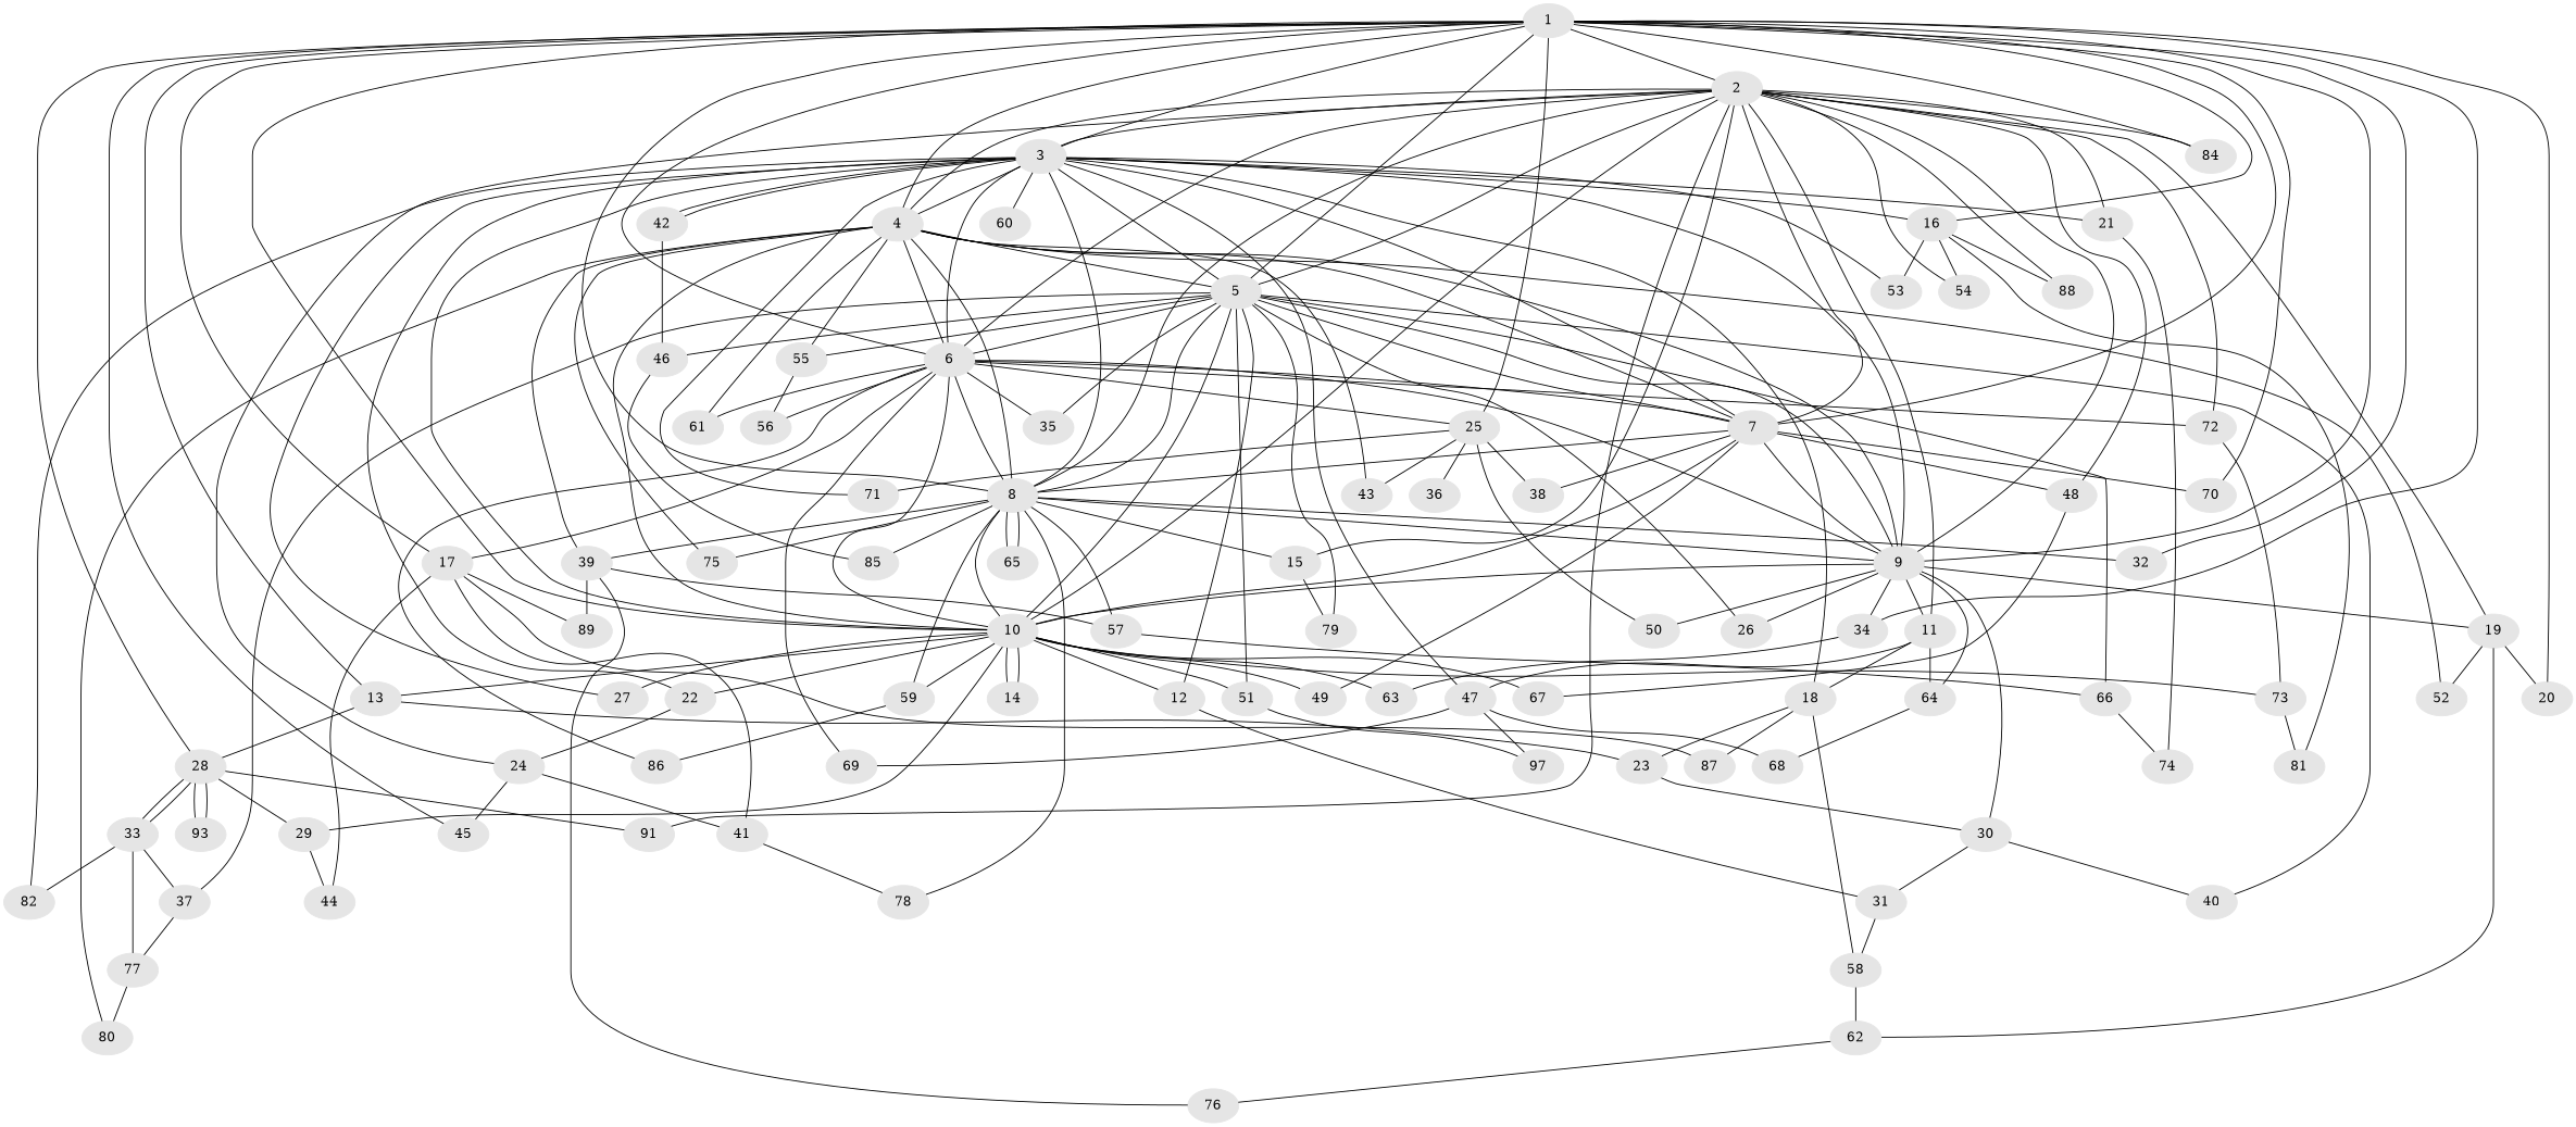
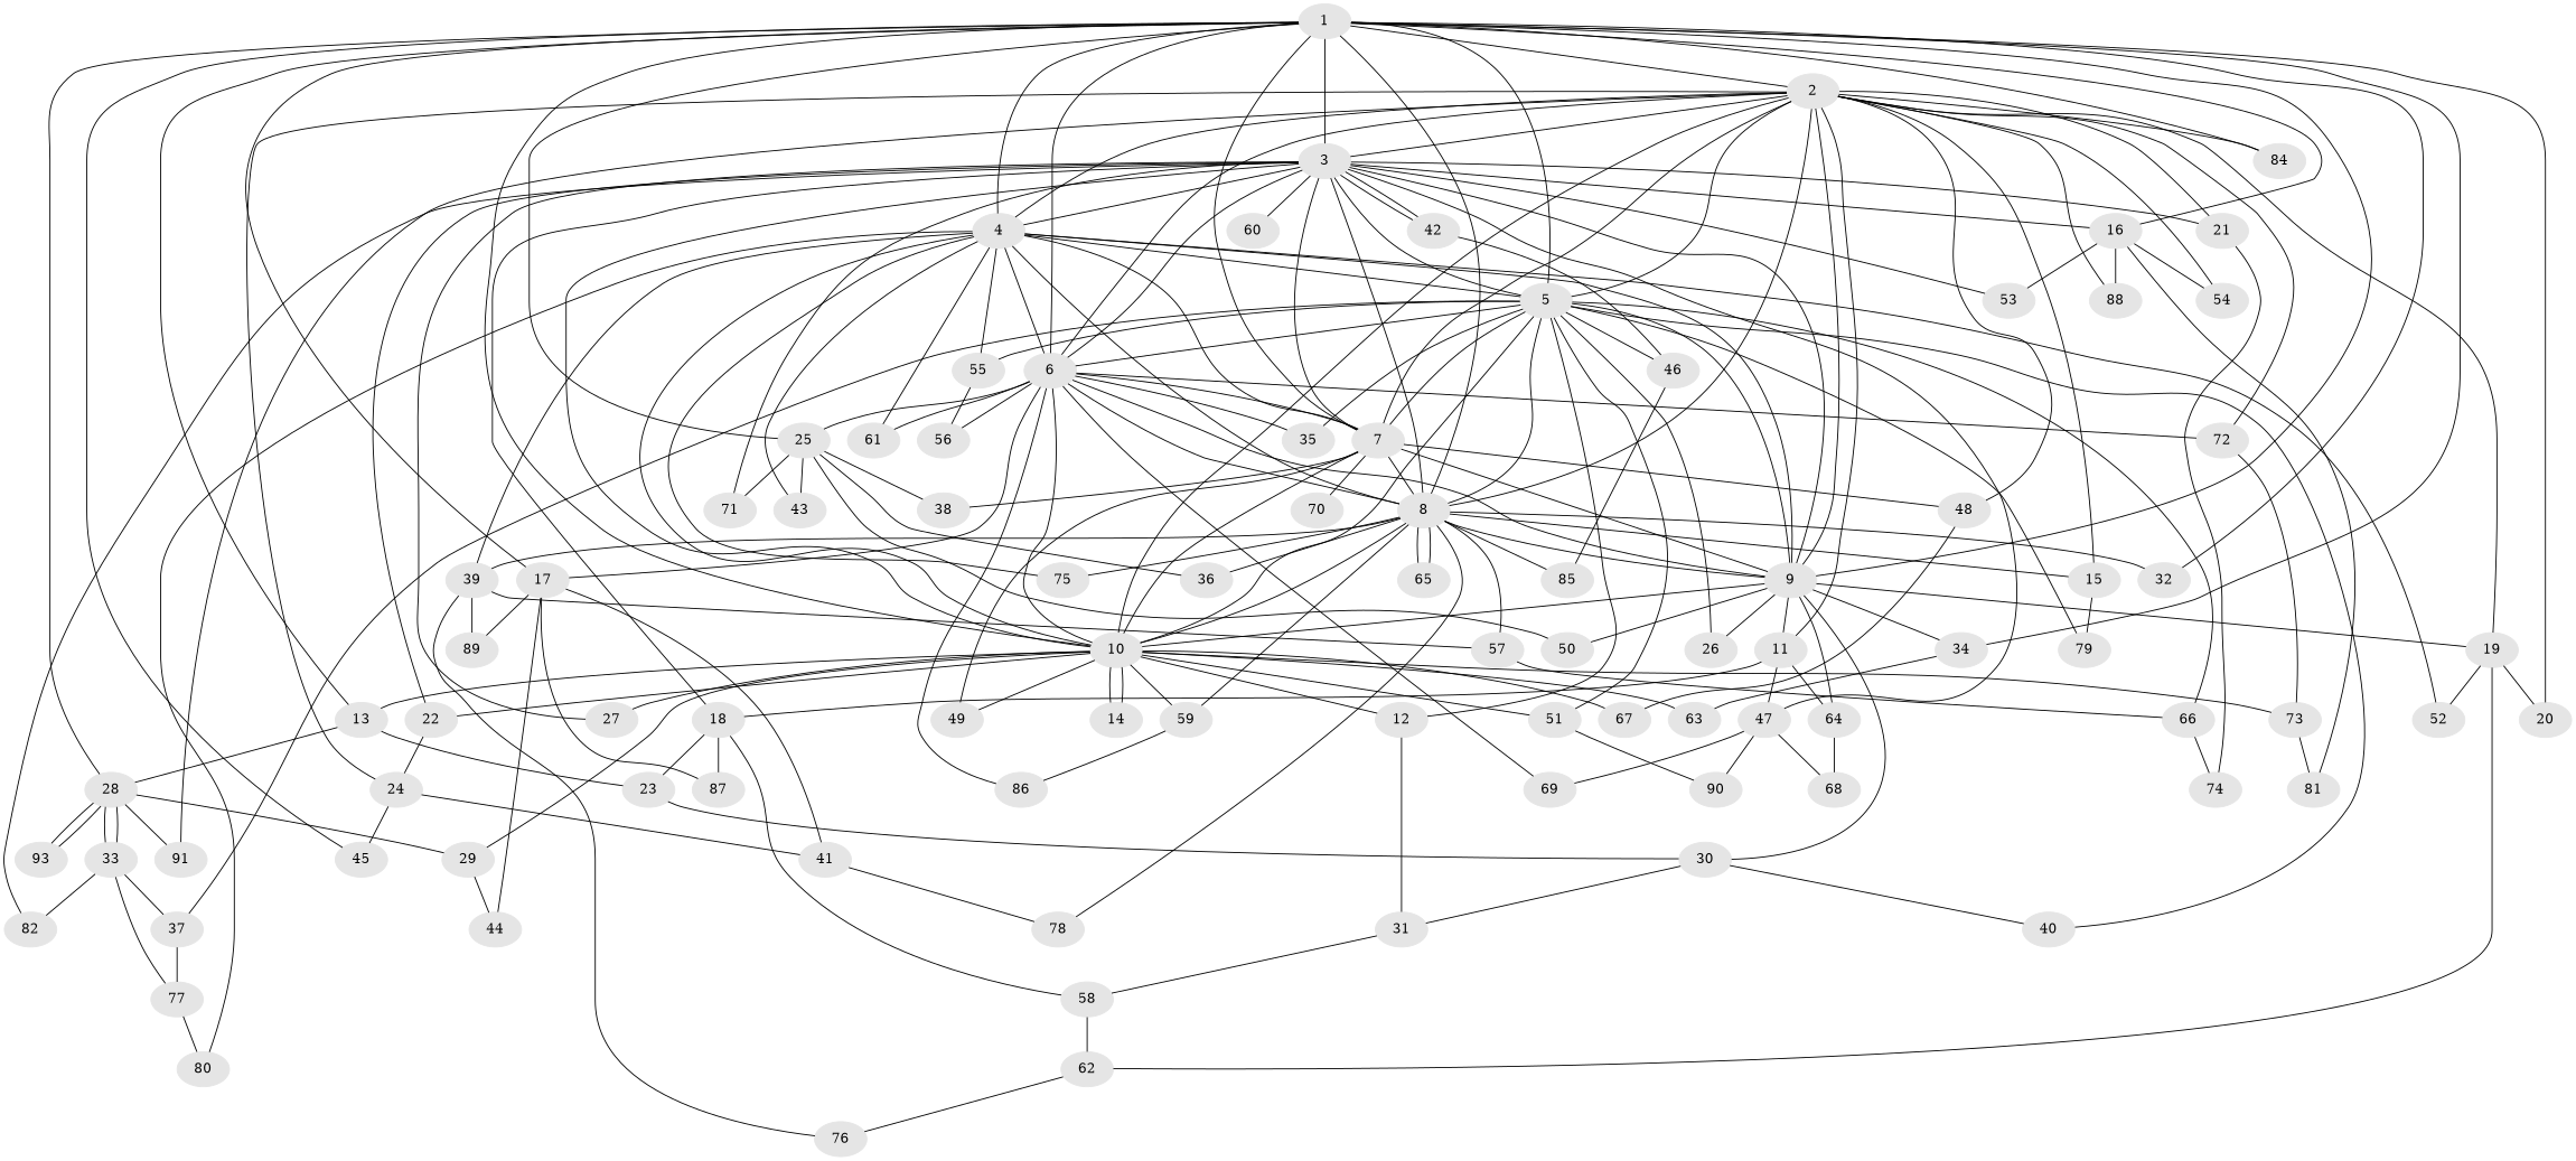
  graph {
    node [color=gray90 style=filled]
    1
    2
    3
    4
    5
    6
    7
    8
    9
    10
    13
    16
    17
    20
    25
    28
    32
    34
    45
    70
    84
    11
    15
    19
    21
    24
    48
    54
    72
    88
    91
    60
    18
    22
    27
    42
    47
    53
    71
    82
    39
    43
    52
    55
    61
    75
    80
    12
    26
    35
    37
    40
    46
    51
    66
    79
    56
    69
    86
    38
    49
    36
    57
    59
    65
    78
    85
    30
    50
    64
    14
    29
    63
    67
    73
    23
    81
    41
    44
    87
    89
    33
    n83 [label=93]
    62
    74
    58
    68
-   90 [label=97]
+   90
    76
    31
    77
    1 -- 2
    1 -- 3
    1 -- 4
    1 -- 5
    1 -- 6
    1 -- 7
    1 -- 8
    1 -- 9
    1 -- 10
    1 -- 13
    1 -- 16
    1 -- 17
    1 -- 20
    1 -- 25
    1 -- 28
    1 -- 32
    1 -- 34
    1 -- 45
-   1 -- 70
    1 -- 84
    2 -- 3
    2 -- 4
    2 -- 5
    2 -- 6
    2 -- 7
    2 -- 8
    2 -- 9
    2 -- 10
    2 -- 84
    2 -- 11
    2 -- 15
    2 -- 19
    2 -- 21
    2 -- 24
    2 -- 48
    2 -- 54
    2 -- 72
    2 -- 88
    2 -- 91
    3 -- 4
    3 -- 5
    3 -- 6
    3 -- 7
    3 -- 8
    3 -- 9
    3 -- 10
    3 -- 16
    3 -- 21
    3 -- 60
    3 -- 18
    3 -- 22
    3 -- 27
    3 -- 42
    3 -- 42
    3 -- 47
    3 -- 53
    3 -- 71
    3 -- 82
    4 -- 5
    4 -- 6
    4 -- 7
    4 -- 8
    4 -- 9
    4 -- 10
    4 -- 39
    4 -- 43
    4 -- 52
    4 -- 55
    4 -- 61
    4 -- 75
    4 -- 80
    5 -- 6
    5 -- 7
    5 -- 8
    5 -- 9
    5 -- 10
    5 -- 55
    5 -- 12
    5 -- 26
    5 -- 35
    5 -- 37
    5 -- 40
    5 -- 46
    5 -- 51
    5 -- 66
    5 -- 79
    6 -- 7
    6 -- 8
    6 -- 9
    6 -- 10
    6 -- 17
    6 -- 25
    6 -- 72
    6 -- 61
    6 -- 35
    6 -- 56
    6 -- 69
    6 -- 86
    7 -- 8
    7 -- 9
    7 -- 10
    7 -- 70
    7 -- 48
    7 -- 38
    7 -- 49
    8 -- 9
    8 -- 10
    8 -- 32
    8 -- 15
    8 -- 39
    8 -- 75
+   8 -- 36
    8 -- 57
    8 -- 59
    8 -- 65
    8 -- 65
    8 -- 78
    8 -- 85
    9 -- 10
    9 -- 34
    9 -- 11
    9 -- 19
    9 -- 26
    9 -- 30
    9 -- 50
    9 -- 64
    10 -- 13
    10 -- 22
    10 -- 27
    10 -- 12
    10 -- 51
    10 -- 49
    10 -- 59
    10 -- 14
    10 -- 14
    10 -- 29
    10 -- 63
    10 -- 67
    10 -- 73
    13 -- 28
    13 -- 23
    16 -- 54
    16 -- 88
    16 -- 53
    16 -- 81
    17 -- 41
    17 -- 44
    17 -- 87
    17 -- 89
    25 -- 71
    25 -- 43
    25 -- 38
    25 -- 36
    25 -- 50
    28 -- 91
    28 -- 29
    28 -- 33
    28 -- 33
    28 -- n83
    28 -- n83
    34 -- 63
    11 -- 18
    11 -- 47
    11 -- 64
    15 -- 79
    19 -- 20
    19 -- 52
    19 -- 62
    21 -- 74
    24 -- 45
    24 -- 41
    48 -- 67
    72 -- 73
    18 -- 23
    18 -- 87
    18 -- 58
    22 -- 24
    42 -- 46
    47 -- 69
    47 -- 68
    47 -- 90
    39 -- 57
    39 -- 89
    39 -- 76
    55 -- 56
    12 -- 31
    37 -- 77
    46 -- 85
    51 -- 90
    66 -- 74
    57 -- 66
    59 -- 86
    30 -- 40
    30 -- 31
    64 -- 68
    29 -- 44
    73 -- 81
    23 -- 30
    41 -- 78
    33 -- 82
    33 -- 37
    33 -- 77
    62 -- 76
    58 -- 62
    31 -- 58
    77 -- 80
  }
